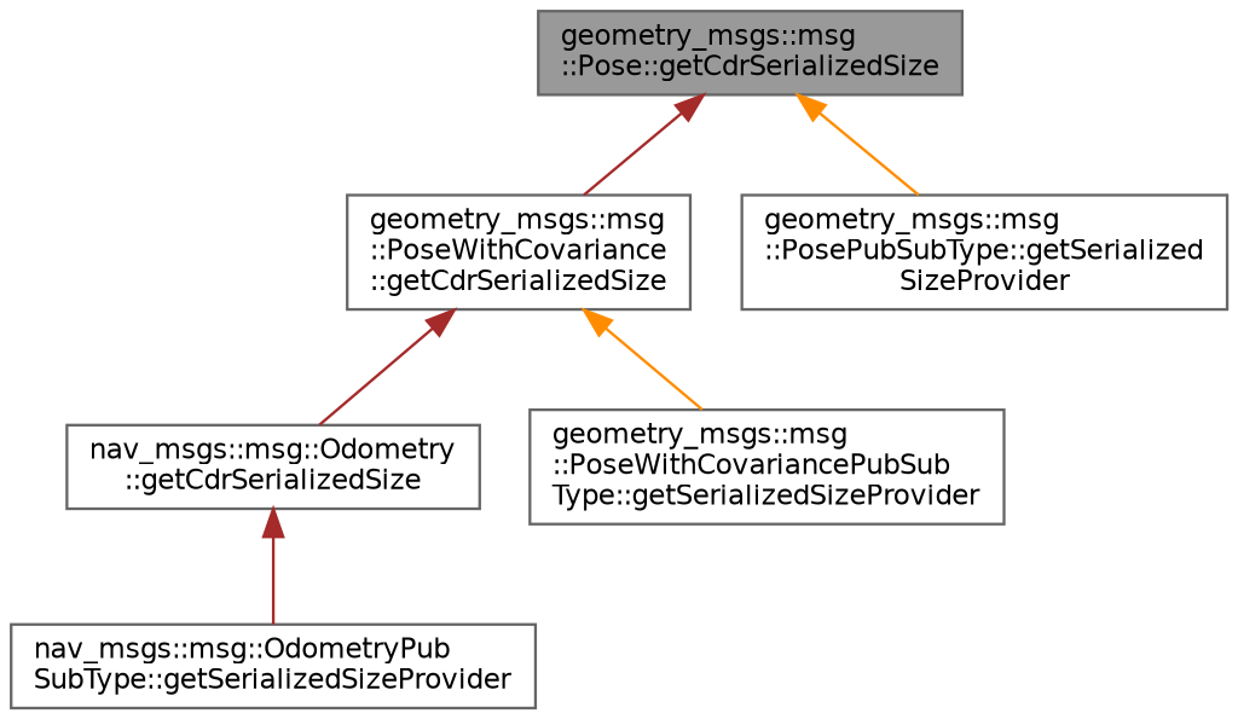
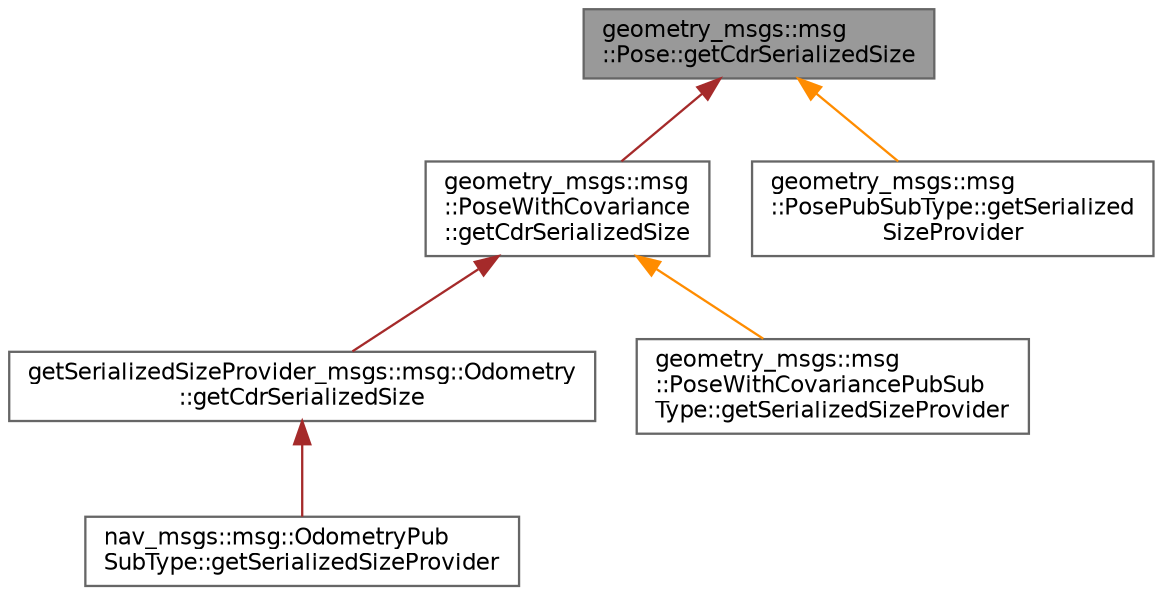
  digraph {
    rankdir=TB
    node [color=grey40 fillcolor=white fontname=Helvetica fontsize=10 shape=box style=filled]
    edge [color=brown dir=back fontname=Helvetica fontsize=10 labelfontname=Helvetica labelfontsize=10 style=solid]
    n1 [color=gray40 fillcolor=grey60 fontcolor=black height=0.2 label="geometry_msgs::msg\l::Pose::getCdrSerializedSize" width=0.4]
    n2 [height=0.2 label="geometry_msgs::msg\l::PoseWithCovariance\l::getCdrSerializedSize" width=0.4]
    n3 [height=0.2 label="geometry_msgs::msg\l::PosePubSubType::getSerialized\lSizeProvider" width=0.4]
-   n4 [height=0.2 label="nav_msgs::msg::Odometry\l::getCdrSerializedSize" width=0.4]
+   n4 [height=0.2 label="getSerializedSizeProvider_msgs::msg::Odometry\l::getCdrSerializedSize" width=0.4]
    n5 [height=0.2 label="geometry_msgs::msg\l::PoseWithCovariancePubSub\lType::getSerializedSizeProvider" width=0.4]
    n6 [height=0.2 label="nav_msgs::msg::OdometryPub\lSubType::getSerializedSizeProvider" width=0.4]
    n1 -> n2
    n1 -> n3 [color=darkorange]
    n2 -> n4
    n2 -> n5 [color=darkorange]
    n4 -> n6
  }
